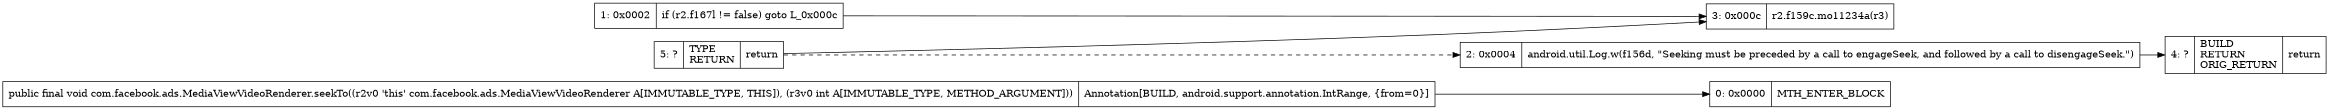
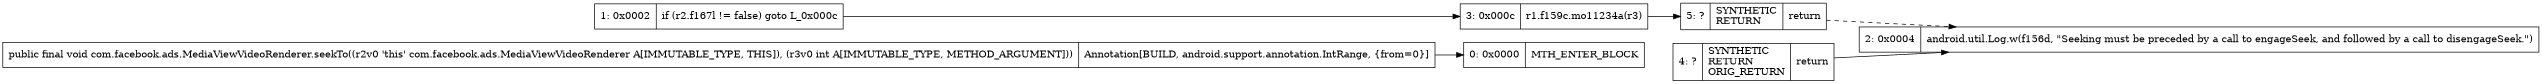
  digraph {
    rankdir=LR
    node [shape=record]
    n1 [label="{0\:\ 0x0000|MTH_ENTER_BLOCK\l}"]
    n2 [label="{1\:\ 0x0002|if (r2.f167l != false) goto L_0x000c\l}"]
-   n3 [label="{3\:\ 0x000c|r2.f159c.mo11234a(r3)\l}"]
+   n3 [label="{3\:\ 0x000c|r1.f159c.mo11234a(r3)\l}"]
    n4 [label="{2\:\ 0x0004|android.util.Log.w(f156d, \"Seeking must be preceded by a call to engageSeek, and followed by a call to disengageSeek.\")\l}"]
-   n5 [label="{4\:\ ?|BUILD\lRETURN\lORIG_RETURN\l|return\l}"]
-   n6 [label="{5\:\ ?|TYPE\lRETURN\l|return\l}"]
+   n5 [label="{4\:\ ?|SYNTHETIC\lRETURN\lORIG_RETURN\l|return\l}"]
+   n6 [label="{5\:\ ?|SYNTHETIC\lRETURN\l|return\l}"]
    n7 [label="{public final void com.facebook.ads.MediaViewVideoRenderer.seekTo((r2v0 'this' com.facebook.ads.MediaViewVideoRenderer A[IMMUTABLE_TYPE, THIS]), (r3v0 int A[IMMUTABLE_TYPE, METHOD_ARGUMENT]))  | Annotation[BUILD, android.support.annotation.IntRange, \{from=0\}]\l}"]
    n2 -> n3
-   n6 -> n3
-   n4 -> n5
+   n3 -> n6
+   n5 -> n4
    n6 -> n4 [style=dashed]
    n7 -> n1
  }
